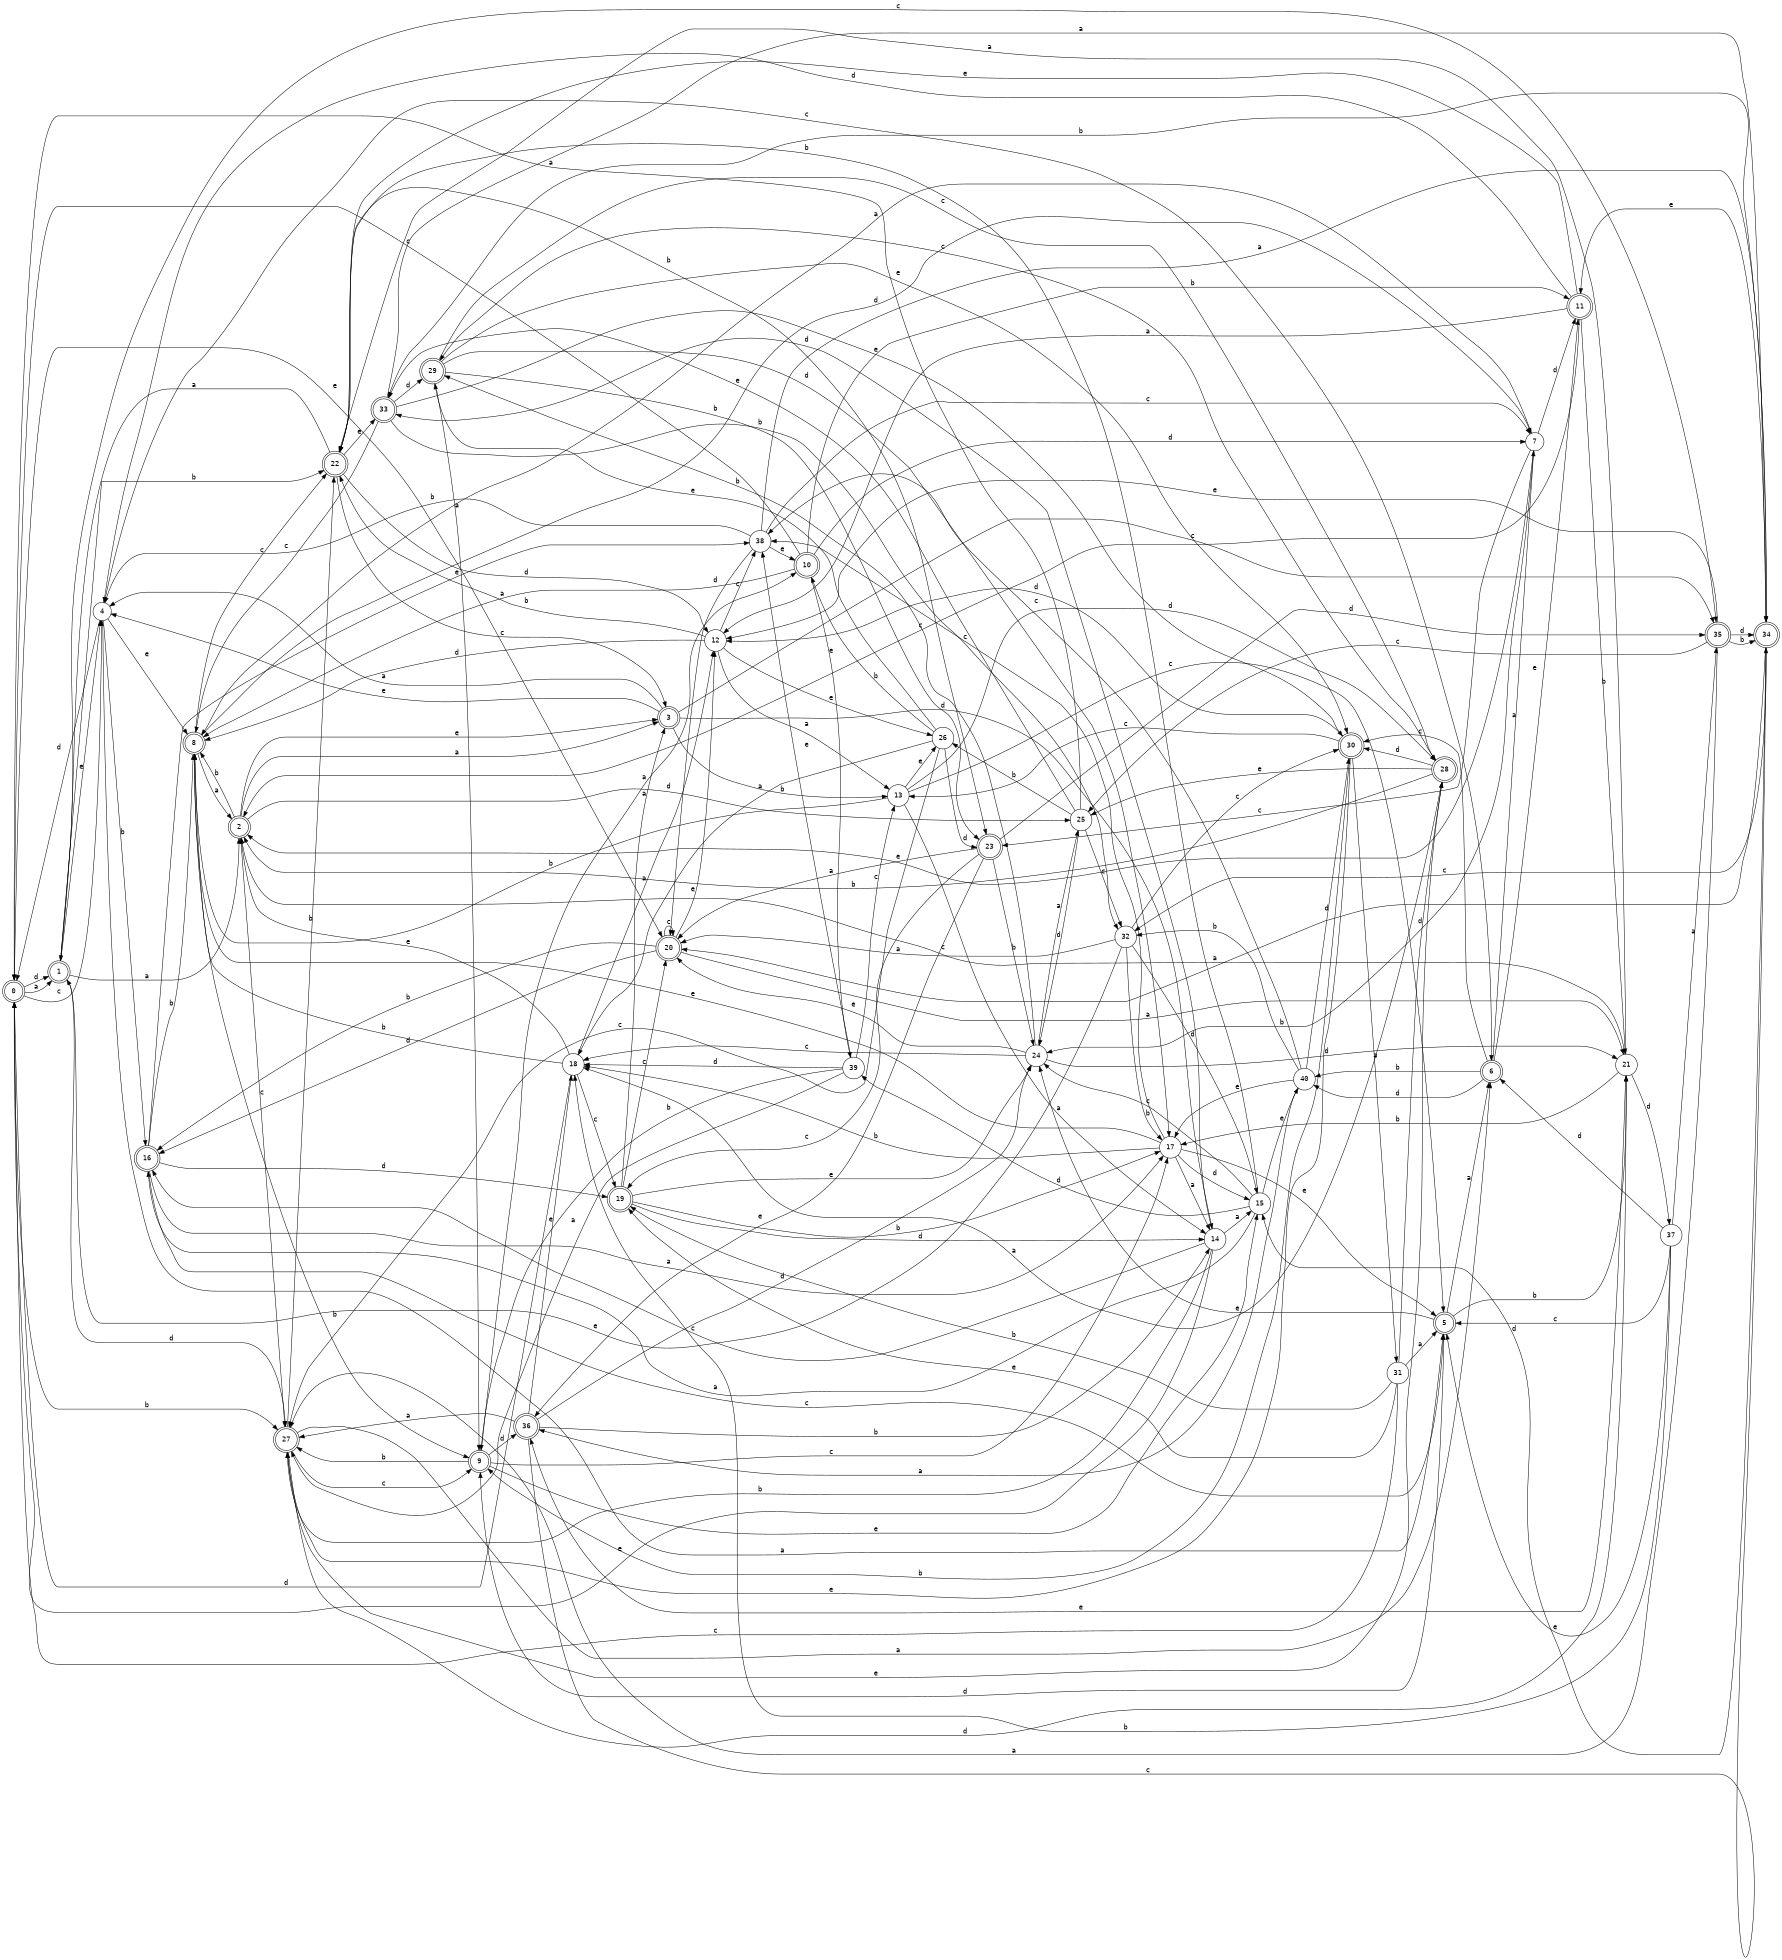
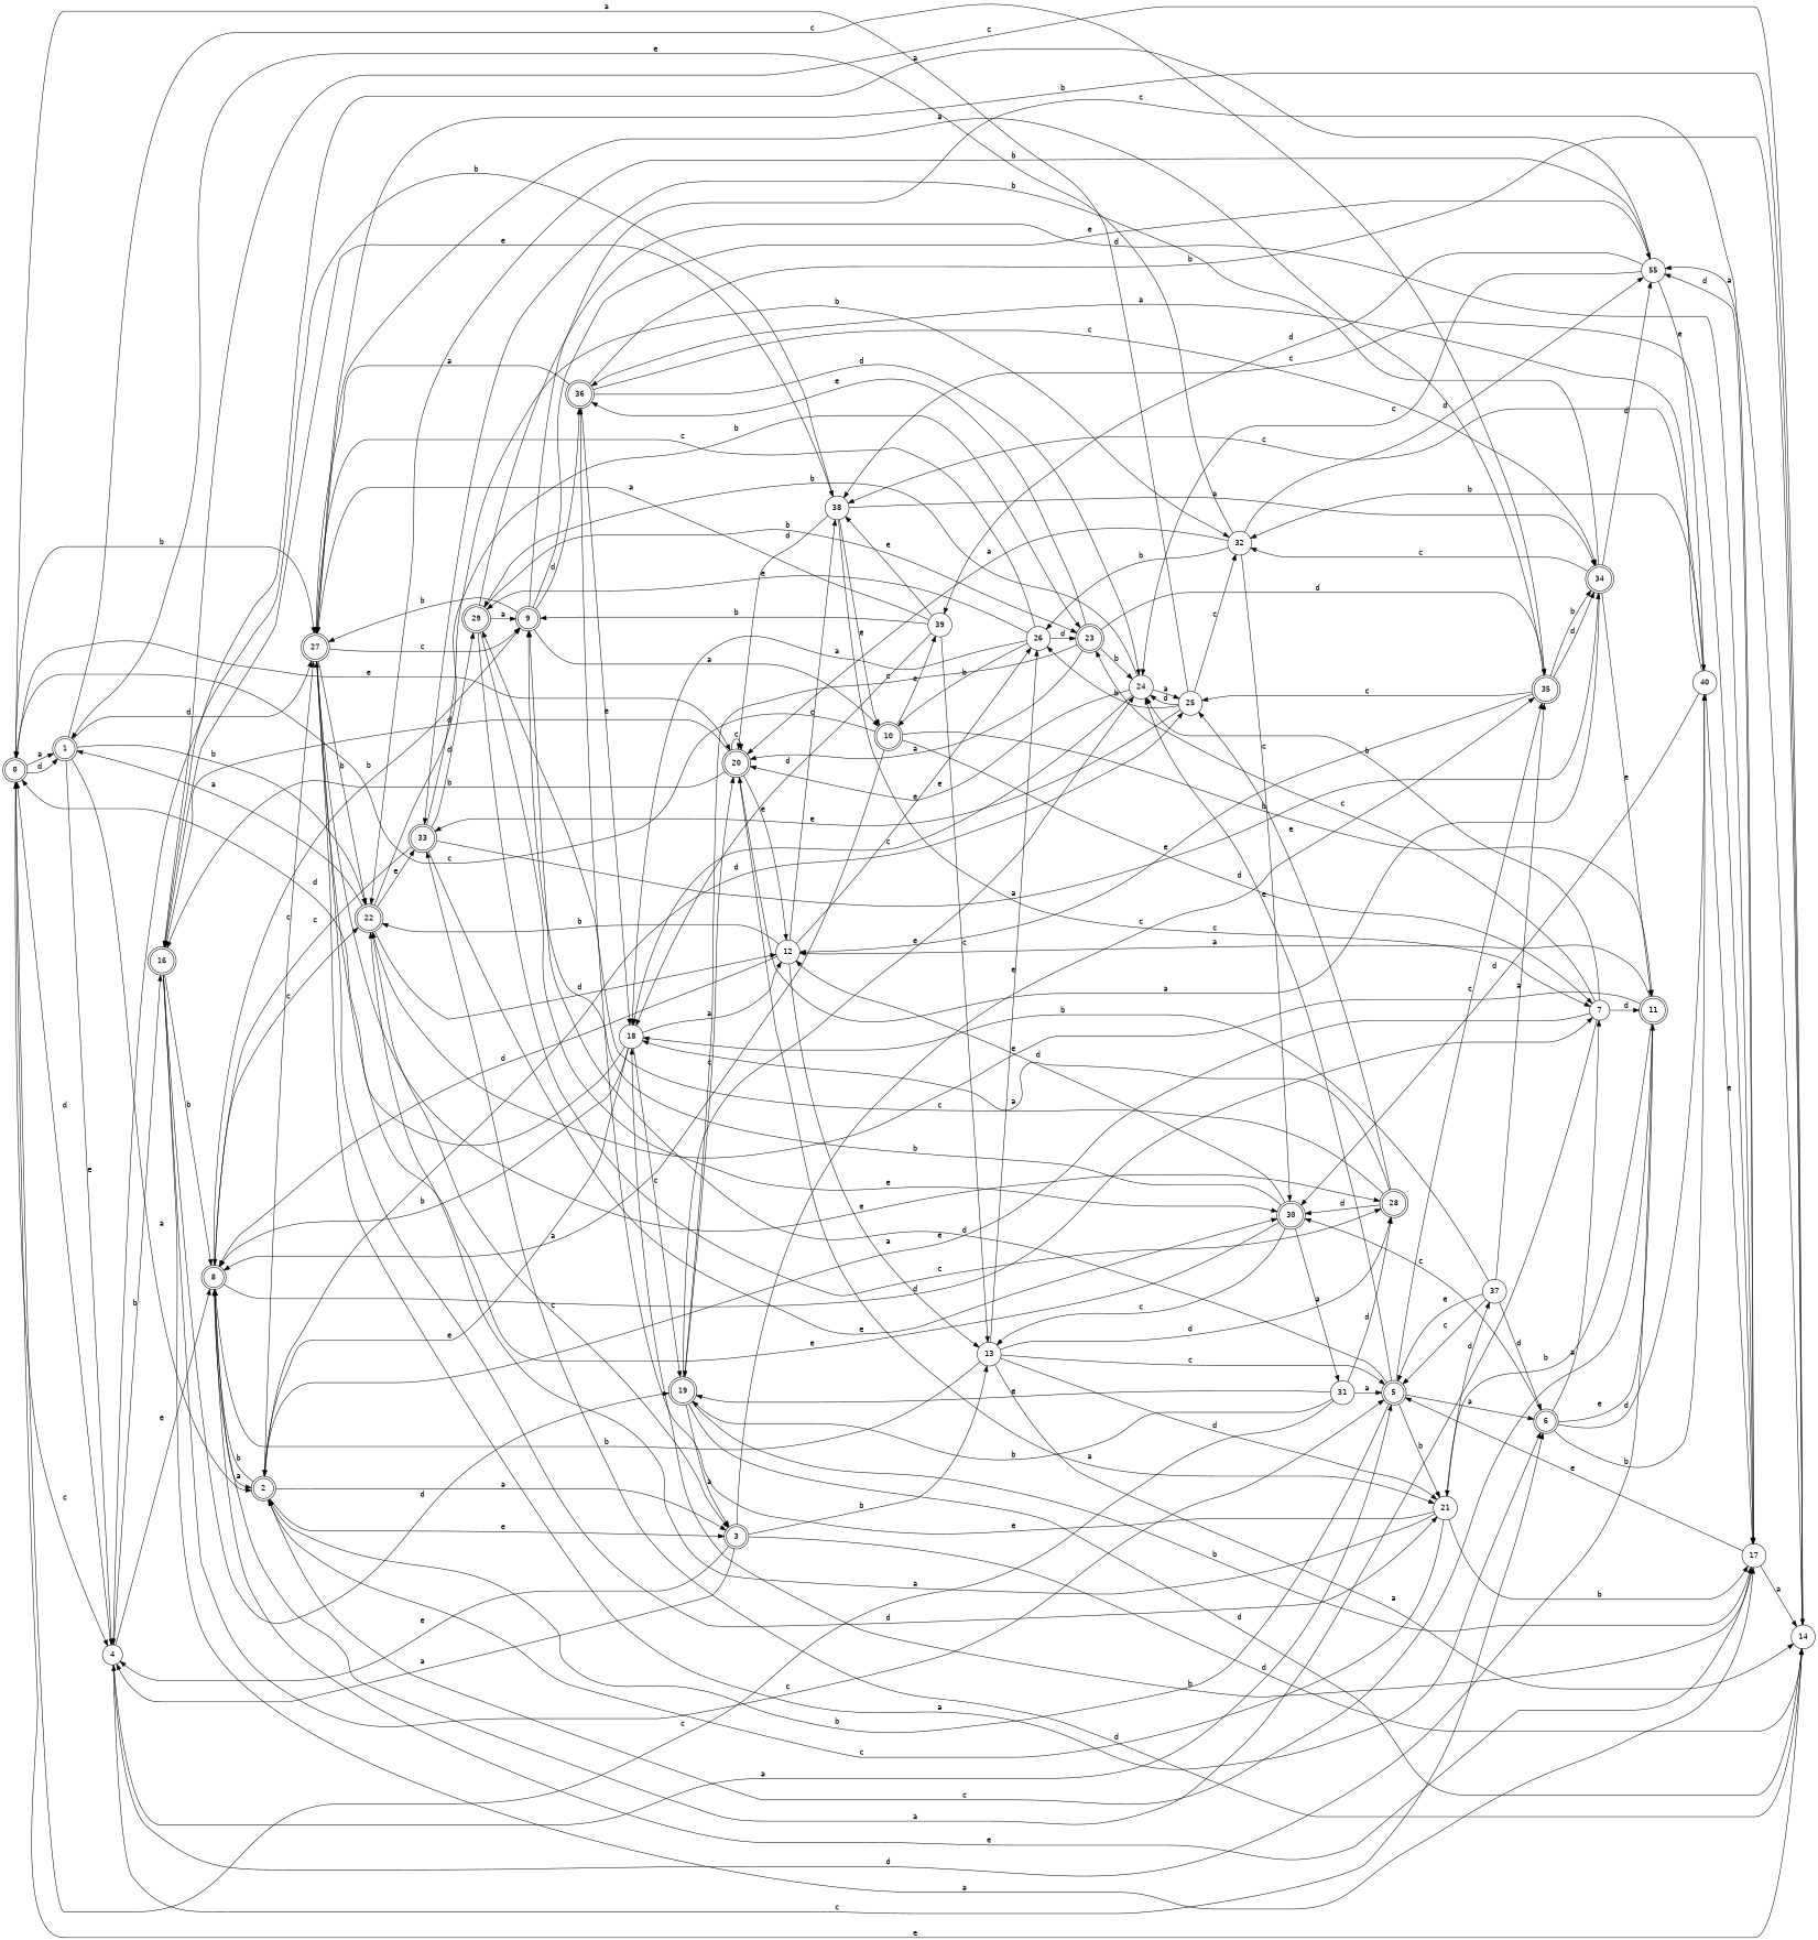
  digraph {
    fontname="DejaVu Sans Mono"
    rankdir=LR
    node [color=black fillcolor=white fontname="DejaVu Sans Mono" shape=doublecircle style="rounded,filled"]
    edge [fontname="DejaVu Sans Mono"]
    n1 [label=0]
    n2 [label=1]
    n3 [label=4 shape=circle style=filled]
    n4 [label=20]
    n5 [label=27]
    n6 [label=2]
    n7 [label=22]
    n8 [label=35]
    n9 [label=8]
    n10 [label=5]
    n11 [label=6]
    n12 [label=16]
    n13 [label=21 shape=circle style=filled]
    n14 [label=12 shape=circle style=filled]
    n15 [label=9]
    n16 [label=28]
    n17 [label=3]
    n18 [label=25 shape=circle style=filled]
    n19 [label=23]
    n20 [label=33]
    n21 [label=34]
    n22 [label=13 shape=circle style=filled]
    n23 [label=14 shape=circle style=filled]
    n24 [label=7 shape=circle style=filled]
    n25 [label=24 shape=circle style=filled]
    n26 [label=26 shape=circle style=filled]
    n27 [label=32 shape=circle]
-   n28 [label=15 shape=circle style=filled]
+   n28 [label=55 shape=circle style=filled]
    n29 [label=11]
    n30 [label=30]
    n31 [label=40 shape=circle style=filled]
    n32 [label=17 shape=circle style=filled]
    n33 [label=38 shape=circle style=filled]
    n34 [label=19]
    n35 [label=10]
    n36 [label=36]
    n37 [label=37 shape=circle style=filled]
    n38 [label=18 shape=circle style=filled]
    n39 [label=29]
    n40 [label=31 shape=circle style=filled]
    n41 [label=39 shape=circle style=filled]
    n1 -> n2 [label=a]
    n1 -> n2 [label=d]
    n1 -> n3 [label=c]
    n1 -> n4 [label=e]
    n1 -> n5 [label=b]
    n2 -> n3 [label=e]
    n2 -> n5 [label=d]
    n2 -> n6 [label=a]
    n2 -> n7 [label=b]
    n2 -> n8 [label=c]
    n3 -> n1 [label=d]
    n3 -> n9 [label=e]
    n3 -> n10 [label=a]
    n3 -> n11 [label=c]
    n3 -> n12 [label=b]
    n4 -> n4 [label=c]
    n4 -> n12 [label=b]
    n4 -> n12 [label=d]
    n4 -> n13 [label=a]
    n4 -> n14 [label=e]
    n5 -> n7 [label=b]
    n5 -> n11 [label=a]
    n5 -> n13 [label=d]
    n5 -> n15 [label=c]
    n5 -> n16 [label=e]
    n6 -> n5 [label=c]
    n6 -> n9 [label=b]
    n6 -> n17 [label=a]
    n6 -> n17 [label=e]
    n6 -> n18 [label=d]
    n7 -> n2 [label=a]
    n7 -> n14 [label=d]
    n7 -> n17 [label=c]
    n7 -> n19 [label=b]
    n7 -> n20 [label=e]
    n8 -> n5 [label=a]
    n8 -> n14 [label=e]
    n8 -> n18 [label=c]
    n8 -> n21 [label=b]
    n8 -> n21 [label=d]
    n9 -> n6 [label=a]
    n9 -> n7 [label=c]
    n9 -> n15 [label=b]
    n9 -> n24 [label=d]
+   n10 -> n8 [label=c]
    n10 -> n11 [label=a]
    n10 -> n13 [label=b]
    n10 -> n15 [label=d]
    n10 -> n25 [label=e]
    n11 -> n24 [label=a]
    n11 -> n29 [label=e]
    n11 -> n30 [label=c]
    n11 -> n31 [label=b]
    n11 -> n31 [label=d]
    n12 -> n9 [label=b]
    n12 -> n10 [label=c]
    n12 -> n32 [label=a]
    n12 -> n33 [label=e]
    n12 -> n34 [label=d]
    n13 -> n6 [label=c]
    n13 -> n7 [label=a]
    n13 -> n32 [label=b]
    n13 -> n36 [label=e]
    n13 -> n37 [label=d]
    n14 -> n7 [label=b]
    n14 -> n9 [label=d]
    n14 -> n22 [label=a]
    n14 -> n26 [label=e]
    n14 -> n33 [label=c]
    n15 -> n5 [label=b]
    n15 -> n28 [label=e]
    n15 -> n32 [label=c]
    n15 -> n35 [label=a]
    n15 -> n36 [label=d]
-   n16 -> n6 [label=b]
+   n10 -> n6 [label=b]
    n16 -> n18 [label=e]
    n16 -> n30 [label=d]
    n16 -> n38 [label=a]
    n16 -> n39 [label=c]
    n17 -> n3 [label=a]
    n17 -> n3 [label=e]
    n17 -> n8 [label=c]
    n17 -> n22 [label=b]
    n17 -> n23 [label=d]
    n18 -> n1 [label=a]
    n18 -> n20 [label=e]
    n18 -> n25 [label=d]
    n18 -> n26 [label=b]
    n18 -> n27 [label=c]
    n19 -> n4 [label=a]
    n19 -> n8 [label=d]
    n19 -> n25 [label=b]
    n19 -> n34 [label=c]
    n19 -> n36 [label=e]
    n20 -> n9 [label=c]
    n20 -> n21 [label=a]
    n20 -> n27 [label=b]
    n20 -> n30 [label=e]
    n20 -> n39 [label=d]
    n21 -> n4 [label=a]
    n21 -> n20 [label=b]
    n21 -> n27 [label=c]
    n21 -> n28 [label=d]
    n21 -> n29 [label=e]
    n22 -> n9 [label=b]
    n22 -> n10 [label=c]
    n22 -> n16 [label=d]
    n22 -> n23 [label=a]
    n22 -> n26 [label=e]
    n23 -> n1 [label=e]
    n23 -> n5 [label=b]
    n23 -> n12 [label=c]
    n23 -> n20 [label=d]
    n23 -> n28 [label=a]
    n24 -> n6 [label=e]
    n24 -> n9 [label=a]
    n24 -> n19 [label=c]
    n24 -> n25 [label=b]
    n24 -> n29 [label=d]
    n25 -> n4 [label=e]
-   n25 -> n13 [label=d]
+   n22 -> n13 [label=d]
    n25 -> n18 [label=a]
    n25 -> n38 [label=c]
    n25 -> n39 [label=b]
    n26 -> n5 [label=c]
    n26 -> n19 [label=d]
    n26 -> n35 [label=b]
    n26 -> n38 [label=a]
    n26 -> n39 [label=e]
    n27 -> n2 [label=e]
    n27 -> n4 [label=a]
    n27 -> n28 [label=d]
    n27 -> n30 [label=c]
-   n27 -> n32 [label=b]
+   n27 -> n26 [label=b]
    n28 -> n7 [label=b]
    n28 -> n12 [label=a]
    n28 -> n25 [label=c]
    n28 -> n31 [label=e]
    n28 -> n41 [label=d]
    n29 -> n3 [label=d]
    n29 -> n6 [label=c]
    n29 -> n7 [label=e]
    n29 -> n13 [label=b]
    n29 -> n14 [label=a]
    n30 -> n5 [label=e]
    n30 -> n14 [label=d]
    n30 -> n15 [label=b]
    n30 -> n22 [label=c]
    n30 -> n40 [label=a]
    n31 -> n27 [label=b]
    n31 -> n30 [label=d]
    n31 -> n32 [label=e]
    n31 -> n33 [label=c]
    n31 -> n36 [label=a]
    n32 -> n9 [label=e]
    n32 -> n10 [label=e]
    n32 -> n23 [label=a]
    n32 -> n28 [label=d]
    n32 -> n33 [label=c]
    n32 -> n38 [label=b]
    n33 -> n3 [label=b]
    n33 -> n4 [label=d]
    n33 -> n21 [label=a]
    n33 -> n24 [label=c]
    n33 -> n35 [label=e]
    n34 -> n4 [label=c]
    n34 -> n17 [label=a]
    n34 -> n23 [label=d]
    n34 -> n25 [label=e]
    n34 -> n32 [label=b]
    n35 -> n1 [label=c]
    n35 -> n9 [label=a]
    n35 -> n24 [label=d]
    n35 -> n29 [label=b]
    n35 -> n41 [label=e]
    n36 -> n5 [label=a]
    n36 -> n21 [label=c]
    n36 -> n23 [label=b]
    n36 -> n25 [label=d]
    n36 -> n38 [label=e]
    n37 -> n8 [label=a]
    n37 -> n10 [label=c]
    n37 -> n10 [label=e]
    n37 -> n11 [label=d]
    n37 -> n38 [label=b]
    n38 -> n1 [label=d]
    n38 -> n6 [label=e]
    n38 -> n9 [label=b]
    n38 -> n14 [label=a]
    n38 -> n34 [label=c]
    n39 -> n15 [label=a]
    n39 -> n16 [label=c]
    n39 -> n19 [label=b]
    n39 -> n30 [label=e]
    n39 -> n32 [label=d]
    n40 -> n1 [label=c]
    n40 -> n10 [label=a]
    n40 -> n16 [label=d]
    n40 -> n34 [label=b]
    n40 -> n34 [label=e]
    n41 -> n5 [label=a]
    n41 -> n15 [label=b]
    n41 -> n22 [label=c]
    n41 -> n33 [label=e]
    n41 -> n38 [label=d]
  }
